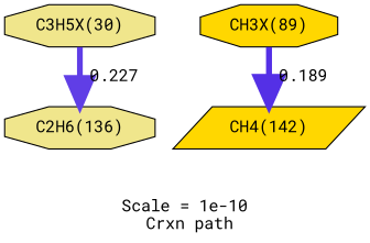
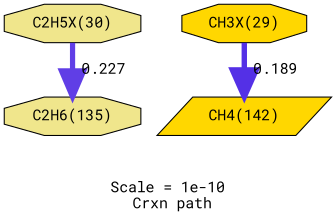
  digraph {
    fontname="Roboto Mono"
    label="Scale = 1e-10\l Crxn path"
    node [fillcolor=khaki fontname="Roboto Mono" shape=octagon style=filled]
    edge [fontname="Roboto Mono"]
-   n1 [label="C3H5X(30)"]
-   n2 [label="C2H6(136)"]
-   n3 [fillcolor=gold label="CH3X(89)"]
+   n1 [label="C2H5X(30)"]
+   n2 [label="C2H6(135)"]
+   n3 [fillcolor=gold label="CH3X(29)"]
    n4 [fillcolor=gold label="CH4(142)" shape=parallelogram]
    n1 -> n2 [arrowsize=2.44 color="0.7, 0.727, 0.9" label=" 0.227" style="setlinewidth(4.88)"]
    n3 -> n4 [arrowsize=2.53 color="0.7, 0.789, 0.9" label=" 0.189" style="setlinewidth(5.06)"]
  }
